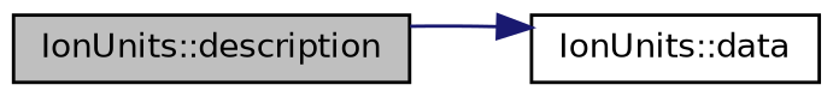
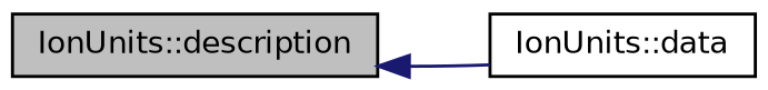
  digraph {
    rankdir=LR
    node [color=black fontname=Helvetica fontsize=10 shape=record style=filled]
    n1 [fillcolor=grey75 fontcolor=black height=0.2 label="IonUnits::description" width=0.4]
    n2 [fillcolor=white height=0.2 label="IonUnits::data" width=0.4]
-   n2 -> n1 [color=midnightblue dir=back fontname=Helvetica fontsize=10 labelfontname=Helvetica labelfontsize=10 style=solid]
+   n1 -> n2 [color=midnightblue dir=back fontname=Helvetica fontsize=10 labelfontname=Helvetica labelfontsize=10 style=solid]
  }
